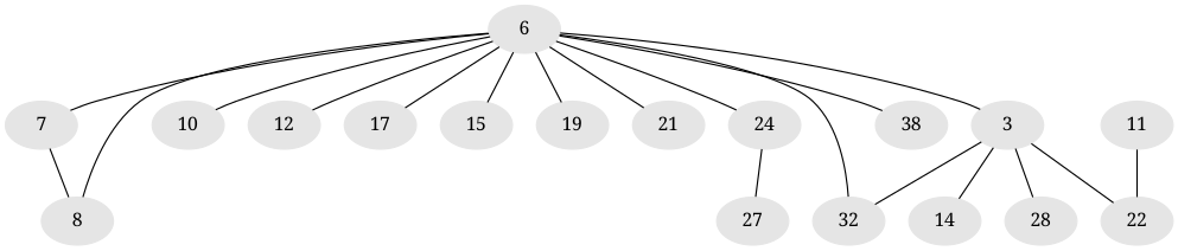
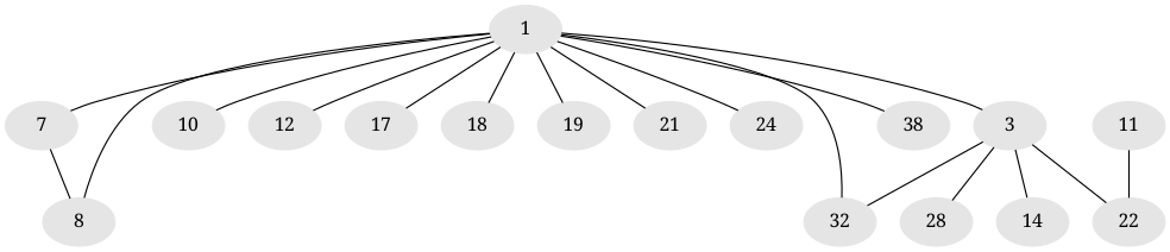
  graph {
    fontname="Noto Serif"
    node [color=gray90 fontname="Noto Serif" style=filled]
    edge [fontname="Noto Serif" weight=1.0]
-   1 [label=6]
+   1
    3
    7
    8
    10
    12
    17
-   18 [label=15]
+   18
    19
    21
    24
    32
    38
    14
    22
    28
-   27
    11
    1 -- 3 [weight=2.0]
    1 -- 7 [weight=2.0]
    1 -- 8
    1 -- 10
    1 -- 12 [weight=2.0]
    1 -- 17
    1 -- 18
    1 -- 19
    1 -- 21 [weight=2.0]
    1 -- 24
    1 -- 32
    1 -- 38
    3 -- 32
    3 -- 14
    3 -- 22
    3 -- 28
    7 -- 8
-   24 -- 27
    11 -- 22 [weight=2.0]
  }
